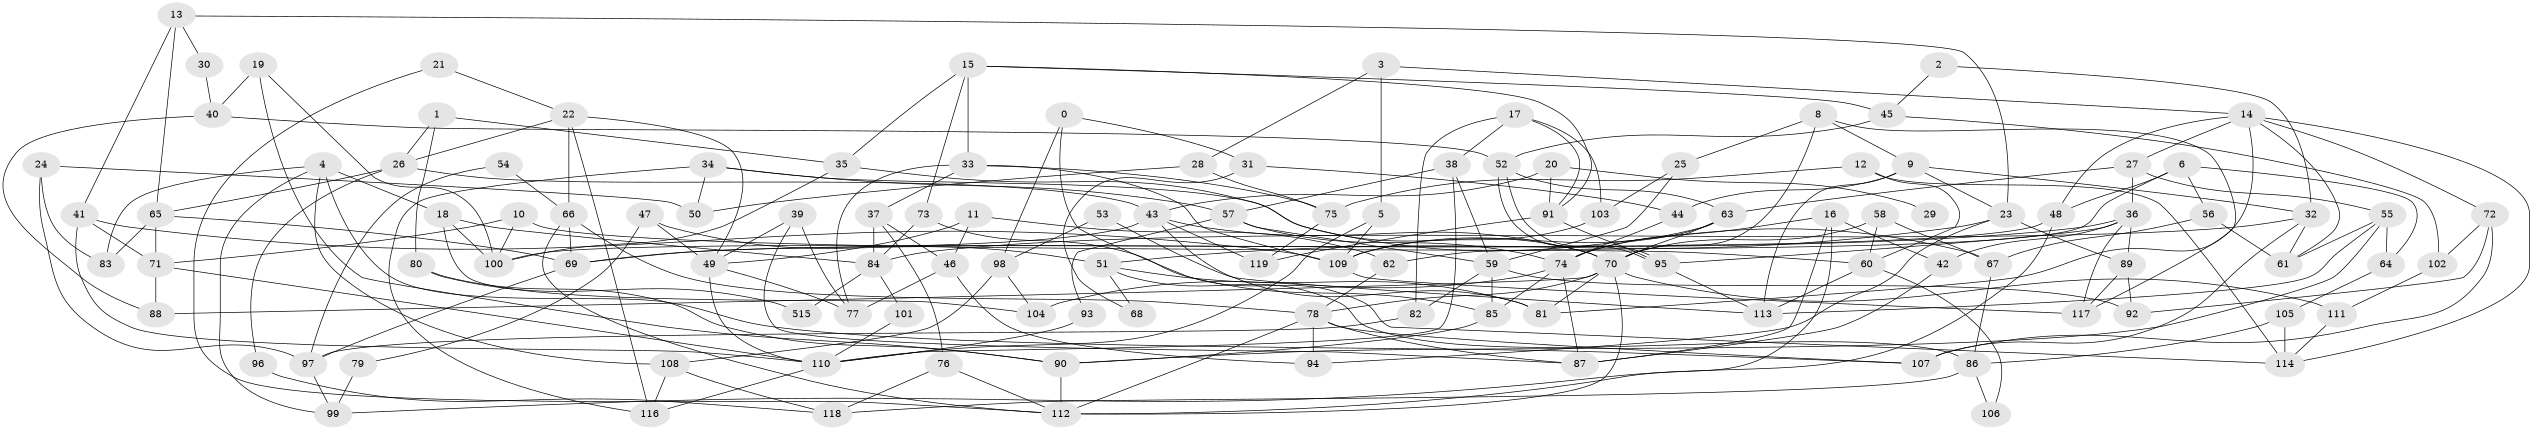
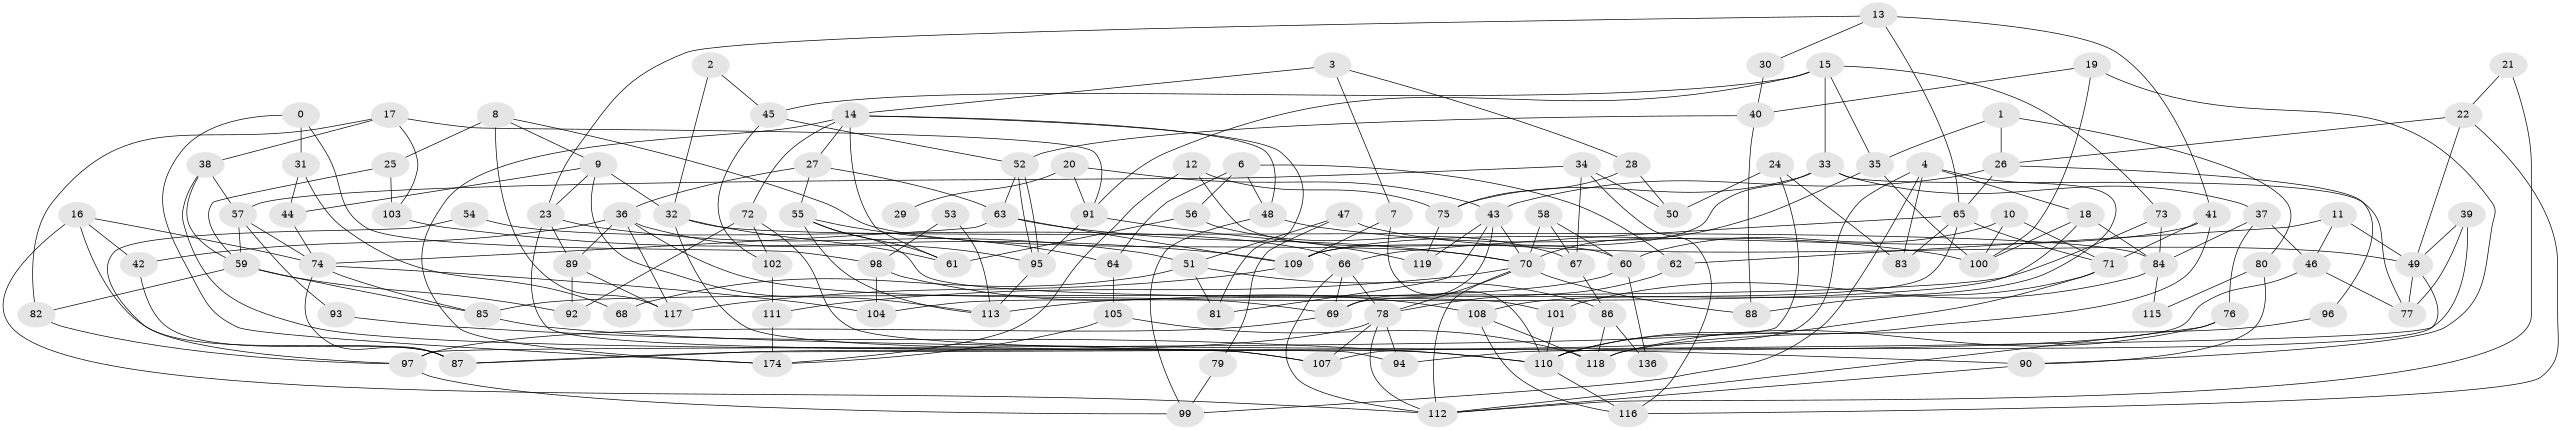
  graph {
    node [color=gray90 style=filled]
    1
    26
    35
    80
    65
    43
    96
    70
    100
    90
-   115 [label=515]
+   115
    2
    32
    45
    107
    61
    84
    52
    102
    3
-   7 [label=5]
+   7
    14
    28
    109
    110
-   114
+   114 [label=174]
    48
    27
    72
    81
    75
    50
    4
    18
    83
    99
    108
    104
    116
    118
    n41 [label=0]
    31
    98
    44
    68
    6
    56
    62
    64
    67
    78
    105
    117
    8
    9
    25
    23
    113
    103
    59
    112
    88
    111
    51
    89
    94
    74
    10
    60
    71
-   106
+   106 [label=136]
    11
    46
    49
    77
    12
    119
    13
    30
    41
    40
    69
    36
    55
    63
    92
    15
    33
    73
    91
    37
    85
    95
    16
    42
    87
    17
    38
    82
    57
    97
    101
    19
    20
    29
    21
    22
    66
    86
    24
    58
    76
    34
    93
    39
    47
    79
    53
    54
    1 -- 26
    1 -- 35
    1 -- 80
    26 -- 65
    26 -- 43
    26 -- 96
    35 -- 70
    35 -- 100
    80 -- 90
    80 -- 115
    65 -- 83
    65 -- 71
    65 -- 69
    43 -- 70
    43 -- 81
    43 -- 119
    43 -- 69
    96 -- 118
-   70 -- 81
    70 -- 78
    70 -- 112
    70 -- 88
    70 -- 111
    90 -- 112
    2 -- 32
    2 -- 45
    32 -- 107
    32 -- 61
    32 -- 84
    45 -- 52
    45 -- 102
    84 -- 115
    84 -- 101
    52 -- 63
    52 -- 95
    52 -- 95
    102 -- 111
    3 -- 7
    3 -- 14
    3 -- 28
    7 -- 109
    7 -- 110
    14 -- 61
    14 -- 114
    14 -- 48
    14 -- 27
    14 -- 72
    14 -- 81
    28 -- 75
    28 -- 50
    109 -- 117
    110 -- 116
    48 -- 100
    48 -- 99
    27 -- 36
    27 -- 55
    27 -- 63
    72 -- 107
    72 -- 102
    72 -- 92
    75 -- 119
    4 -- 107
    4 -- 18
    4 -- 83
    4 -- 99
    4 -- 108
    18 -- 100
    18 -- 84
    18 -- 104
    108 -- 116
    108 -- 118
    n41 -- 114
    n41 -- 31
    n41 -- 98
    31 -- 44
    31 -- 68
    98 -- 108
    98 -- 104
    44 -- 74
    6 -- 48
    6 -- 56
    6 -- 62
    6 -- 64
    56 -- 61
    56 -- 67
    62 -- 78
    64 -- 105
    67 -- 86
    78 -- 107
    78 -- 112
    78 -- 94
    78 -- 87
    105 -- 114
-   105 -- 86
+   105 -- 118
    8 -- 70
    8 -- 117
    8 -- 9
    8 -- 25
    9 -- 32
    9 -- 44
    9 -- 23
    9 -- 113
    25 -- 103
    25 -- 59
    23 -- 51
    23 -- 89
    23 -- 94
    103 -- 109
    59 -- 92
    59 -- 85
    59 -- 82
    111 -- 114
    51 -- 81
    51 -- 68
    51 -- 86
    89 -- 117
    89 -- 92
    74 -- 104
    74 -- 85
    74 -- 87
    10 -- 100
    10 -- 60
    10 -- 71
    60 -- 113
    60 -- 106
    71 -- 110
    71 -- 88
    11 -- 62
    11 -- 46
    11 -- 49
    46 -- 94
    46 -- 77
    49 -- 110
    49 -- 77
    12 -- 114
    12 -- 75
    12 -- 60
    13 -- 65
    13 -- 23
    13 -- 30
    13 -- 41
    30 -- 40
    41 -- 109
    41 -- 110
    41 -- 71
    40 -- 52
    40 -- 88
    69 -- 97
    36 -- 117
    36 -- 89
    36 -- 69
    36 -- 95
    36 -- 42
-   55 -- 90
+   55 -- 101
    55 -- 61
    55 -- 64
    55 -- 113
    63 -- 70
    63 -- 109
    63 -- 74
    15 -- 35
    15 -- 45
    15 -- 33
    15 -- 73
    15 -- 91
    33 -- 109
    33 -- 75
    33 -- 77
    33 -- 37
    73 -- 84
    73 -- 85
    91 -- 119
    91 -- 95
    37 -- 84
    37 -- 46
    37 -- 76
    85 -- 90
    95 -- 113
    16 -- 112
    16 -- 74
    16 -- 42
    16 -- 87
    42 -- 87
    17 -- 103
    17 -- 91
    17 -- 38
    17 -- 82
    38 -- 110
    38 -- 59
    38 -- 57
    82 -- 97
    57 -- 59
    57 -- 74
    57 -- 93
    97 -- 99
    101 -- 110
    19 -- 100
    19 -- 90
    19 -- 40
    20 -- 43
    20 -- 91
    20 -- 29
    21 -- 112
    21 -- 22
    22 -- 26
    22 -- 116
    22 -- 49
-   22 -- 66
+   65 -- 66
    66 -- 78
    66 -- 112
    66 -- 69
    86 -- 118
    86 -- 106
    24 -- 50
    24 -- 83
    24 -- 97
    58 -- 70
    58 -- 67
    58 -- 60
    76 -- 118
    76 -- 112
    34 -- 50
    34 -- 116
    34 -- 67
    34 -- 57
    93 -- 110
    39 -- 49
    39 -- 77
    39 -- 87
    47 -- 51
    47 -- 49
    47 -- 79
    79 -- 99
    53 -- 98
    53 -- 113
    54 -- 97
    54 -- 66
  }
